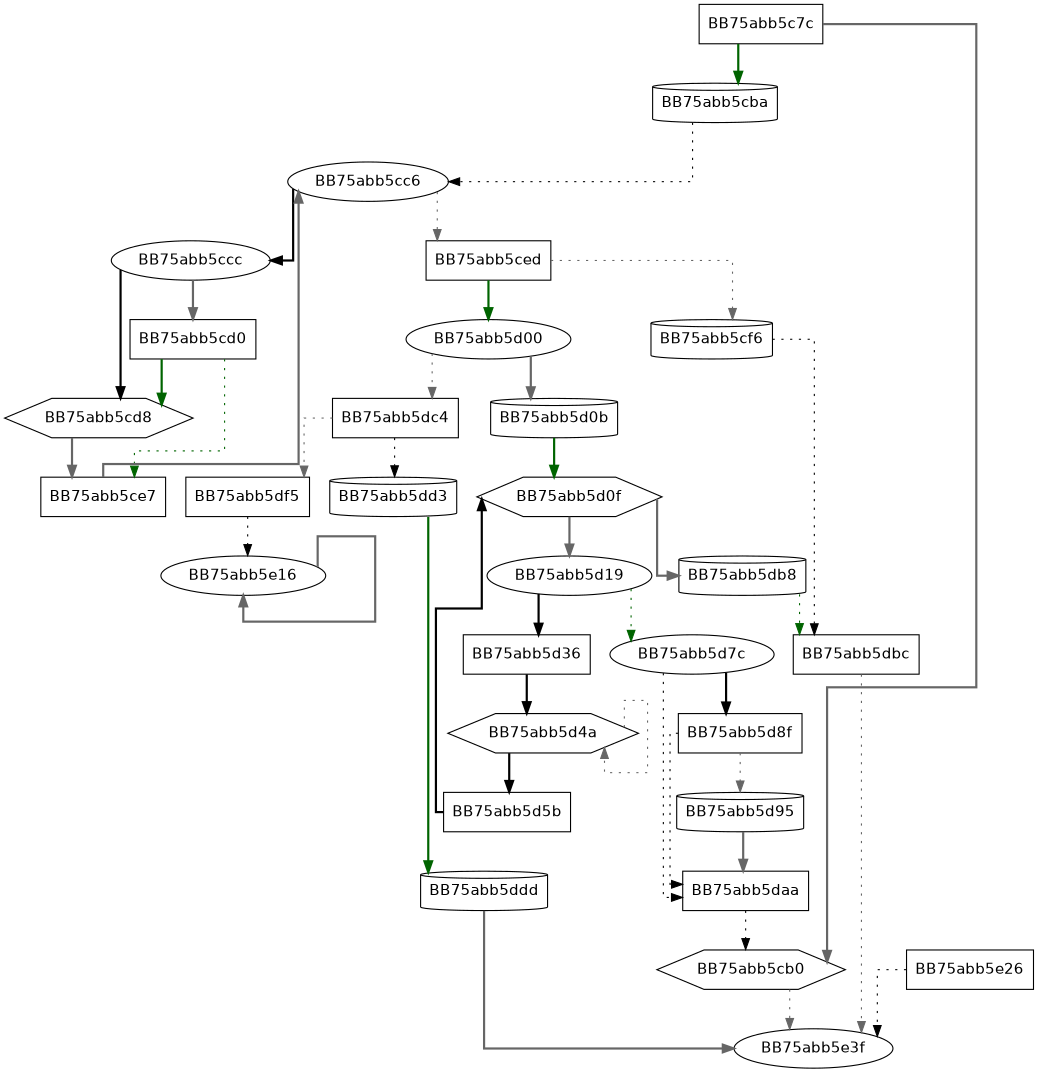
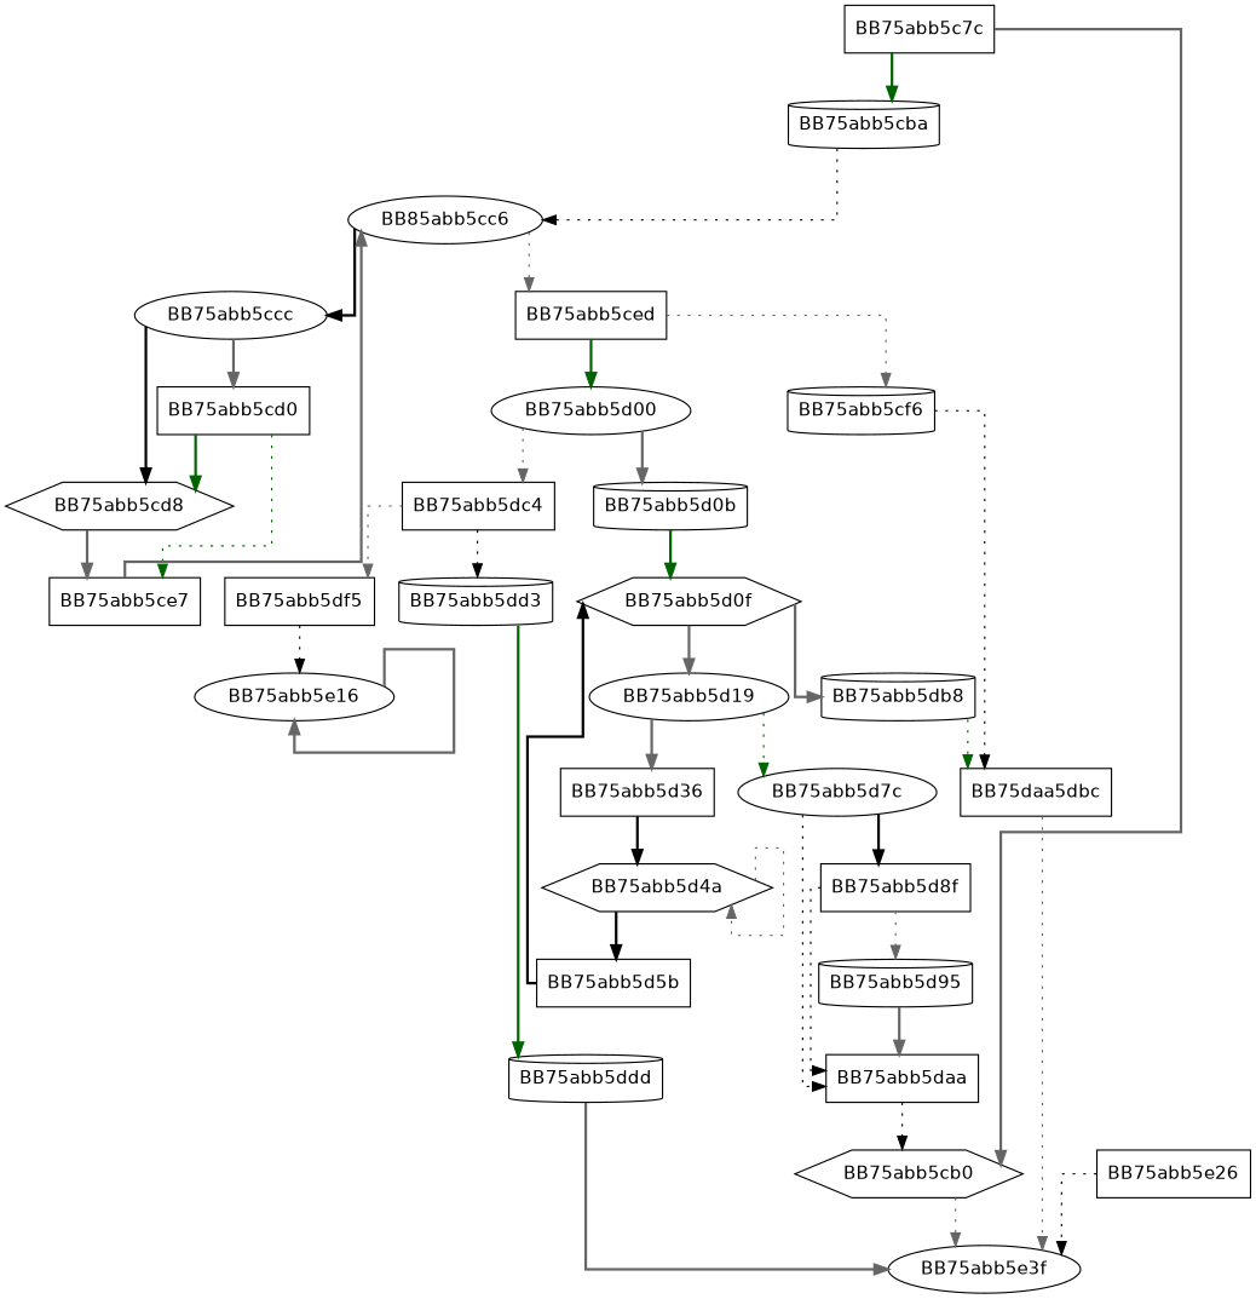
  digraph {
    fontname="DejaVu Sans"
    splines=ortho
    node [fontname="DejaVu Sans" shape=box]
    edge [color=gray40 fontname="DejaVu Sans" style=bold]
    BB75abb5cba [shape=cylinder]
    BB75abb5c7c
    BB75abb5cb0 [shape=hexagon]
-   BB75abb5cc6 [shape=ellipse]
+   BB75abb5cc6 [shape=ellipse label=BB85abb5cc6]
    BB75abb5e3f [shape=ellipse]
    BB75abb5ced
    BB75abb5ccc [shape=ellipse]
    BB75abb5d00 [shape=ellipse]
    BB75abb5cf6 [shape=cylinder]
    BB75abb5cd8 [shape=hexagon]
    BB75abb5cd0
    BB75abb5dc4
    BB75abb5d0b [shape=cylinder]
-   BB75abb5dbc
+   BB75abb5dbc [label=BB75daa5dbc]
    BB75abb5ce7
    BB75abb5df5
    BB75abb5dd3 [shape=cylinder]
    BB75abb5d0f [shape=hexagon]
    BB75abb5e16 [shape=ellipse]
    BB75abb5ddd [shape=cylinder]
    BB75abb5db8 [shape=cylinder]
    BB75abb5d19 [shape=ellipse]
    BB75abb5d7c [shape=ellipse]
    BB75abb5d36
    BB75abb5daa
    BB75abb5d8f
    BB75abb5d4a [shape=hexagon]
    BB75abb5d95 [shape=cylinder]
    BB75abb5d5b
    BB75abb5e26
    BB75abb5cba -> BB75abb5cc6 [color=black style=dotted]
    BB75abb5c7c -> BB75abb5cba [color=darkgreen]
    BB75abb5c7c -> BB75abb5cb0
    BB75abb5cb0 -> BB75abb5e3f [style=dotted]
    BB75abb5cc6 -> BB75abb5ced [style=dotted]
    BB75abb5cc6 -> BB75abb5ccc [color=black]
    BB75abb5ced -> BB75abb5d00 [color=darkgreen]
    BB75abb5ced -> BB75abb5cf6 [style=dotted]
    BB75abb5ccc -> BB75abb5cd8 [color=black]
    BB75abb5ccc -> BB75abb5cd0
    BB75abb5d00 -> BB75abb5dc4 [style=dotted]
    BB75abb5d00 -> BB75abb5d0b
    BB75abb5cf6 -> BB75abb5dbc [color=black style=dotted]
    BB75abb5cd8 -> BB75abb5ce7
    BB75abb5cd0 -> BB75abb5cd8 [color=darkgreen]
    BB75abb5cd0 -> BB75abb5ce7 [color=darkgreen style=dotted]
    BB75abb5dc4 -> BB75abb5df5 [style=dotted]
    BB75abb5dc4 -> BB75abb5dd3 [color=black style=dotted]
    BB75abb5d0b -> BB75abb5d0f [color=darkgreen]
    BB75abb5dbc -> BB75abb5e3f [style=dotted]
    BB75abb5ce7 -> BB75abb5cc6
    BB75abb5df5 -> BB75abb5e16 [color=black style=dotted]
    BB75abb5dd3 -> BB75abb5ddd [color=darkgreen]
    BB75abb5d0f -> BB75abb5db8
    BB75abb5d0f -> BB75abb5d19
    BB75abb5e16 -> BB75abb5e16
    BB75abb5ddd -> BB75abb5e3f
    BB75abb5db8 -> BB75abb5dbc [color=darkgreen style=dotted]
    BB75abb5d19 -> BB75abb5d7c [color=darkgreen style=dotted]
-   BB75abb5d19 -> BB75abb5d36 [color=black]
+   BB75abb5d19 -> BB75abb5d36
    BB75abb5d7c -> BB75abb5daa [color=black style=dotted]
    BB75abb5d7c -> BB75abb5d8f [color=black]
    BB75abb5d36 -> BB75abb5d4a [color=black]
    BB75abb5daa -> BB75abb5cb0 [color=black style=dotted]
    BB75abb5d8f -> BB75abb5daa [color=black style=dotted]
    BB75abb5d8f -> BB75abb5d95 [style=dotted]
    BB75abb5d4a -> BB75abb5d4a [style=dotted]
    BB75abb5d4a -> BB75abb5d5b [color=black]
    BB75abb5d95 -> BB75abb5daa
    BB75abb5d5b -> BB75abb5d0f [color=black]
    BB75abb5e26 -> BB75abb5e3f [color=black style=dotted]
  }
